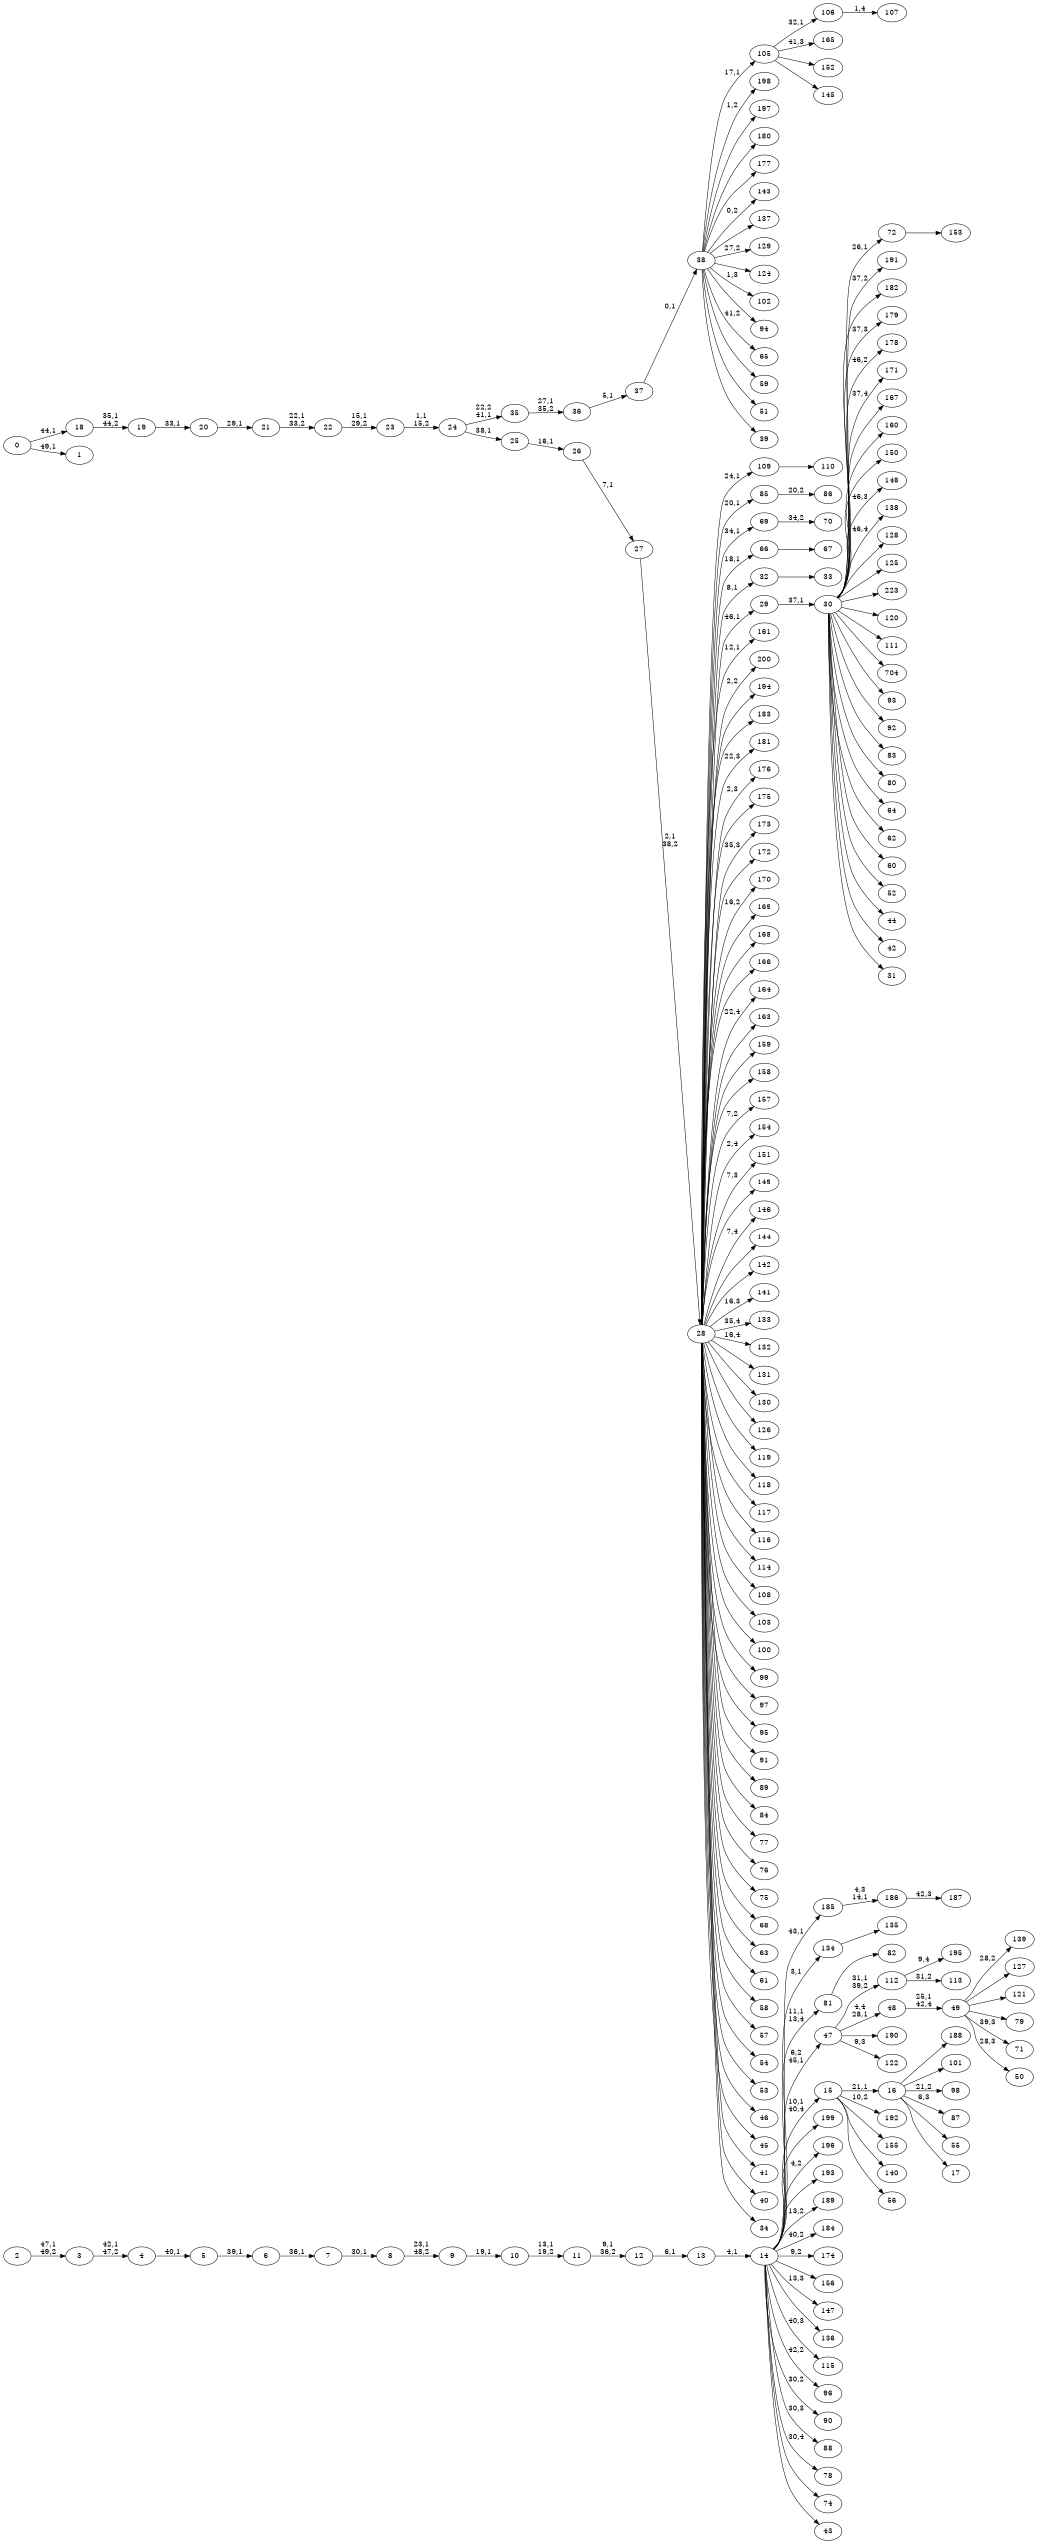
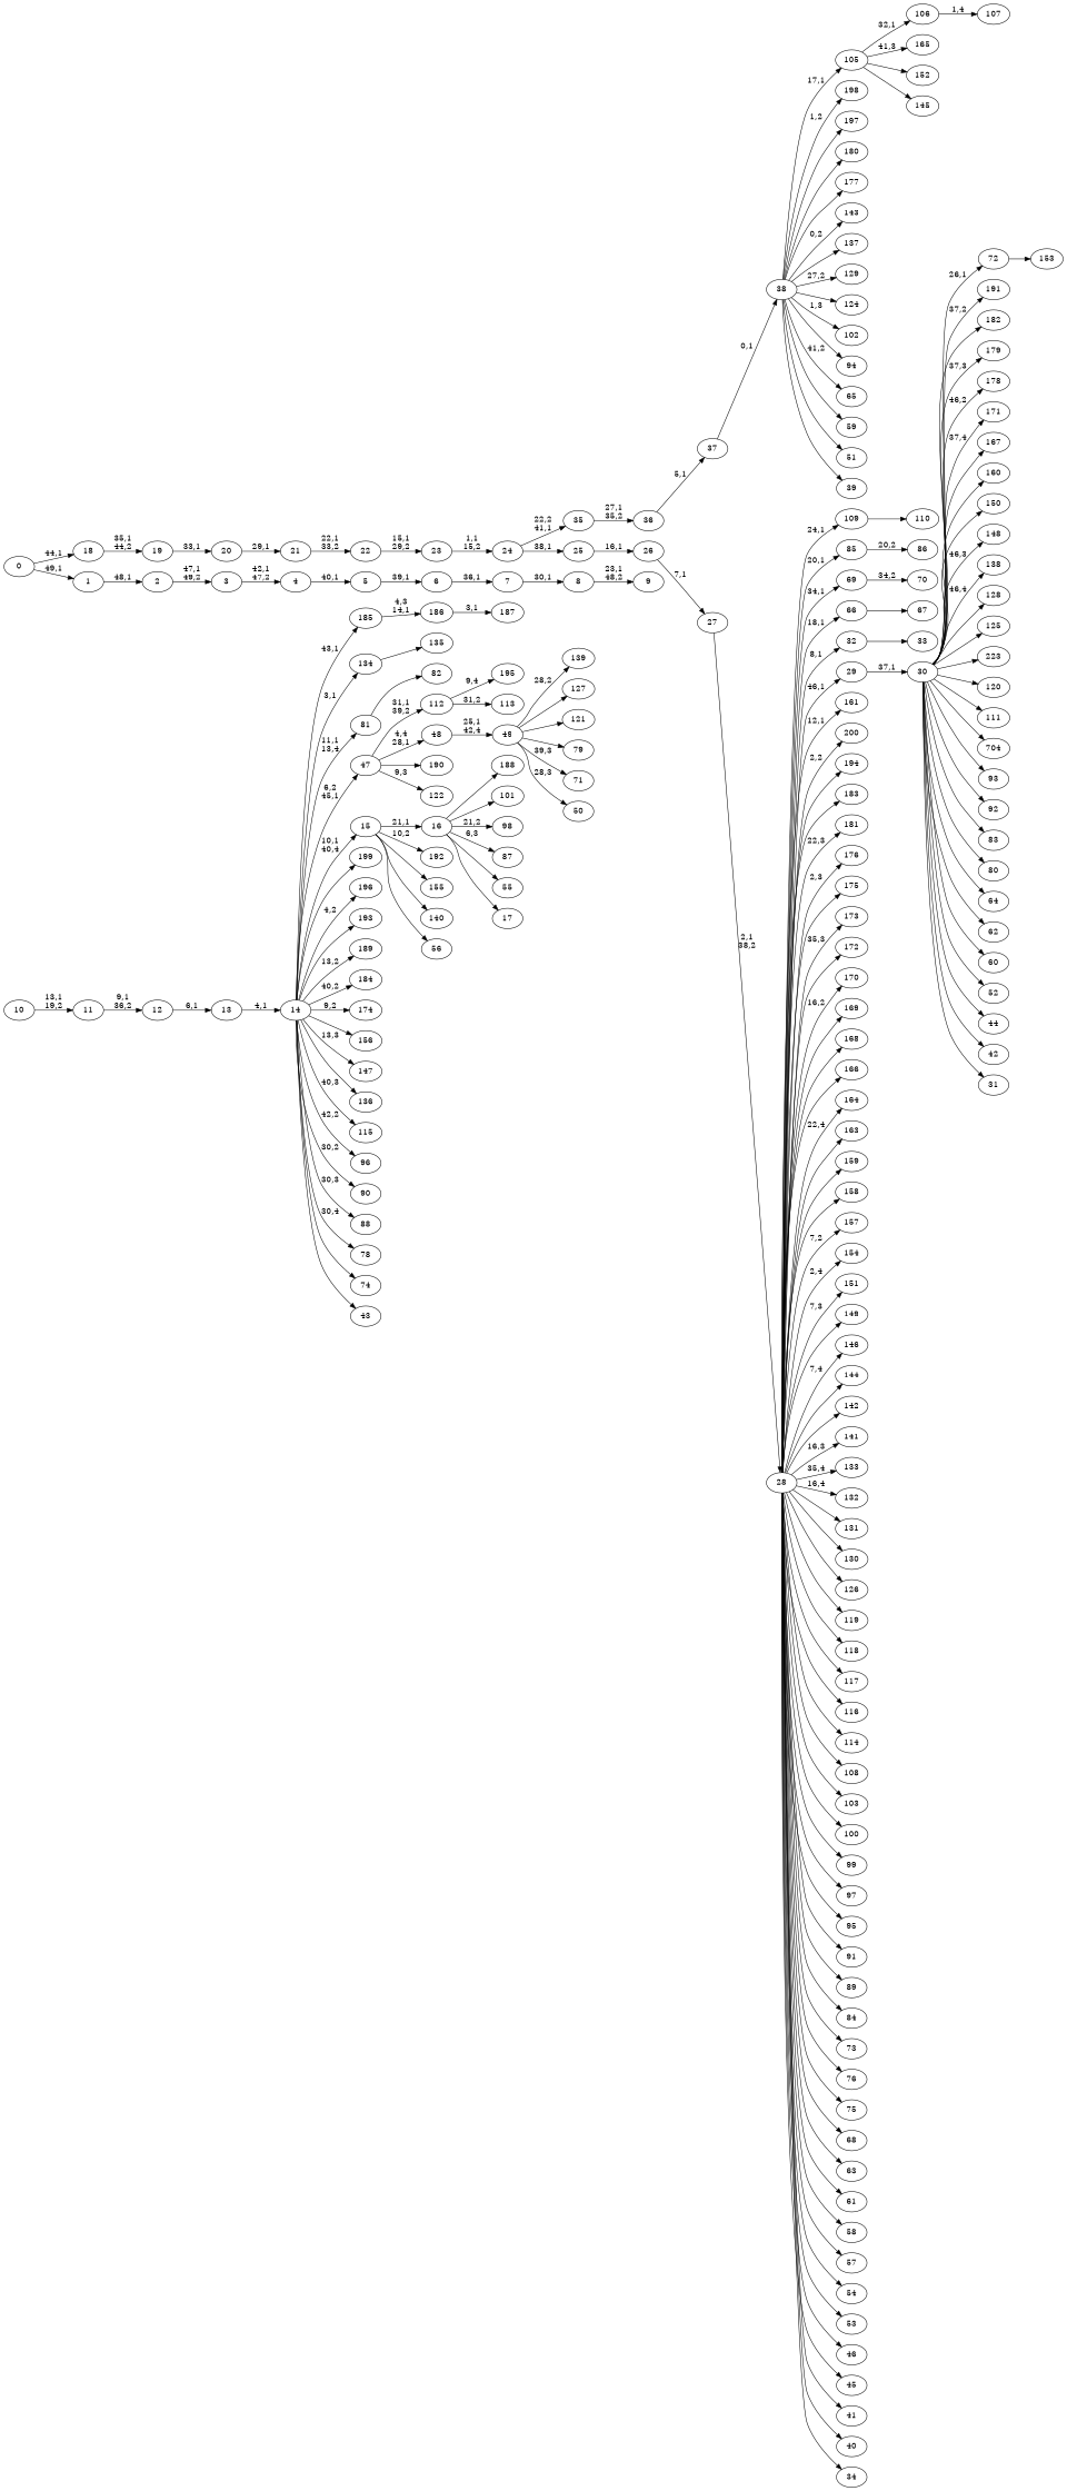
  digraph {
    rankdir=LR
    186
    187
    185
    134
    135
    112
    195
    113
    109
    110
    106
    107
    105
    165
    152
    145
    85
    86
    81
    82
    72
    153
    69
    70
    66
    67
    49
    139
    127
    121
    79
    71
    50
    48
    47
    190
    122
    38
    198
    197
    180
    177
    143
    137
    129
    124
    102
    94
    65
    59
    51
    39
    37
    36
    35
    32
    33
    30
    191
    182
    179
    178
    171
    167
    160
    150
    148
    138
    128
    125
    n71 [label=223]
    120
    111
    n74 [label=704]
    93
    92
    83
    80
    64
    62
    60
    52
    44
    42
    31
    29
    28
    161
    200
    194
    183
    181
    176
    175
    173
    172
    170
    169
    168
    166
    164
    163
    159
    158
    157
    154
    151
    149
    146
    144
    142
    141
    133
    132
    131
    130
    126
    119
    118
    117
    116
    114
    108
    103
    100
    99
    97
    95
    91
    89
    84
-   77
+   77 [label=73]
    76
    75
    68
    63
    61
    58
    57
    54
    53
    46
    45
    41
    40
    34
    27
    26
    25
    24
    23
    22
    21
    20
    19
    18
    16
    188
    101
    98
    87
    55
    17
    15
    192
    155
    140
    56
    14
    199
    196
    193
    189
    184
    174
    156
    147
    136
    115
    96
    90
    88
    78
    74
    43
    13
    12
    11
    10
    9
    8
    7
    6
    5
    4
    3
    2
    1
    0
-   186 -> 187 [label="42,3"]
+   186 -> 187 [label="3,1"]
    185 -> 186 [label="4,3\n14,1"]
    134 -> 135
    112 -> 195 [label="9,4"]
    112 -> 113 [label="31,2"]
    109 -> 110
    106 -> 107 [label="1,4"]
    105 -> 106 [label="32,1"]
    105 -> 165 [label="41,3"]
    105 -> 152
    105 -> 145
    85 -> 86 [label="20,2"]
    81 -> 82
    72 -> 153
    69 -> 70 [label="34,2"]
    66 -> 67
    49 -> 139 [label="28,2"]
    49 -> 127
    49 -> 121
    49 -> 79
    49 -> 71 [label="39,3"]
    49 -> 50 [label="28,3"]
    48 -> 49 [label="25,1\n42,4"]
    47 -> 112 [label="31,1\n39,2"]
    47 -> 48 [label="4,4\n28,1"]
    47 -> 190
    47 -> 122 [label="9,3"]
    38 -> 105 [label="17,1"]
    38 -> 198 [label="1,2"]
    38 -> 197
    38 -> 180
    38 -> 177
    38 -> 143 [label="0,2"]
    38 -> 137
    38 -> 129 [label="27,2"]
    38 -> 124
    38 -> 102 [label="1,3"]
    38 -> 94
    38 -> 65 [label="41,2"]
    38 -> 59
    38 -> 51
    38 -> 39
    37 -> 38 [label="0,1"]
    36 -> 37 [label="5,1"]
    35 -> 36 [label="27,1\n35,2"]
    32 -> 33
    30 -> 72 [label="26,1"]
    30 -> 191 [label="37,2"]
    30 -> 182
    30 -> 179 [label="37,3"]
    30 -> 178 [label="46,2"]
    30 -> 171 [label="37,4"]
    30 -> 167
    30 -> 160
    30 -> 150
    30 -> 148 [label="46,3"]
    30 -> 138 [label="46,4"]
    30 -> 128
    30 -> 125
    30 -> n71
    30 -> 120
    30 -> 111
    30 -> n74
    30 -> 93
    30 -> 92
    30 -> 83
    30 -> 80
    30 -> 64
    30 -> 62
    30 -> 60
    30 -> 52
    30 -> 44
    30 -> 42
    30 -> 31
    29 -> 30 [label="37,1"]
    28 -> 109 [label="24,1"]
    28 -> 85 [label="20,1"]
    28 -> 69 [label="34,1"]
    28 -> 66 [label="18,1"]
    28 -> 32 [label="8,1"]
    28 -> 29 [label="46,1"]
    28 -> 161 [label="12,1"]
    28 -> 200 [label="2,2"]
    28 -> 194
    28 -> 183
    28 -> 181 [label="22,3"]
    28 -> 176 [label="2,3"]
    28 -> 175
    28 -> 173 [label="35,3"]
    28 -> 172
    28 -> 170 [label="16,2"]
    28 -> 169
    28 -> 168
    28 -> 166
    28 -> 164 [label="22,4"]
    28 -> 163
    28 -> 159
    28 -> 158
    28 -> 157 [label="7,2"]
    28 -> 154 [label="2,4"]
    28 -> 151 [label="7,3"]
    28 -> 149
    28 -> 146 [label="7,4"]
    28 -> 144
    28 -> 142
    28 -> 141 [label="16,3"]
    28 -> 133 [label="35,4"]
    28 -> 132 [label="16,4"]
    28 -> 131
    28 -> 130
    28 -> 126
    28 -> 119
    28 -> 118
    28 -> 117
    28 -> 116
    28 -> 114
    28 -> 108
    28 -> 103
    28 -> 100
    28 -> 99
    28 -> 97
    28 -> 95
    28 -> 91
    28 -> 89
    28 -> 84
    28 -> 77
    28 -> 76
    28 -> 75
    28 -> 68
    28 -> 63
    28 -> 61
    28 -> 58
    28 -> 57
    28 -> 54
    28 -> 53
    28 -> 46
    28 -> 45
    28 -> 41
    28 -> 40
    28 -> 34
    27 -> 28 [label="2,1\n38,2"]
    26 -> 27 [label="7,1"]
    25 -> 26 [label="16,1"]
    24 -> 35 [label="22,2\n41,1"]
    24 -> 25 [label="38,1"]
    23 -> 24 [label="1,1\n15,2"]
    22 -> 23 [label="15,1\n29,2"]
    21 -> 22 [label="22,1\n33,2"]
    20 -> 21 [label="29,1"]
    19 -> 20 [label="33,1"]
    18 -> 19 [label="35,1\n44,2"]
    16 -> 188
    16 -> 101
    16 -> 98 [label="21,2"]
    16 -> 87 [label="6,3"]
    16 -> 55
    16 -> 17
    15 -> 16 [label="21,1"]
    15 -> 192 [label="10,2"]
    15 -> 155
    15 -> 140
    15 -> 56
    14 -> 185 [label="43,1"]
    14 -> 134 [label="3,1"]
    14 -> 81 [label="11,1\n13,4"]
    14 -> 47 [label="6,2\n45,1"]
    14 -> 15 [label="10,1\n40,4"]
    14 -> 199
    14 -> 196 [label="4,2"]
    14 -> 193
    14 -> 189 [label="13,2"]
    14 -> 184 [label="40,2"]
    14 -> 174 [label="9,2"]
    14 -> 156
    14 -> 147 [label="13,3"]
    14 -> 136
    14 -> 115 [label="40,3"]
    14 -> 96 [label="42,2"]
    14 -> 90 [label="30,2"]
    14 -> 88 [label="30,3"]
    14 -> 78 [label="30,4"]
    14 -> 74
    14 -> 43
    13 -> 14 [label="4,1"]
    12 -> 13 [label="6,1"]
    11 -> 12 [label="9,1\n36,2"]
    10 -> 11 [label="13,1\n19,2"]
-   9 -> 10 [label="19,1"]
    8 -> 9 [label="23,1\n48,2"]
    7 -> 8 [label="30,1"]
    6 -> 7 [label="36,1"]
    5 -> 6 [label="39,1"]
    4 -> 5 [label="40,1"]
    3 -> 4 [label="42,1\n47,2"]
    2 -> 3 [label="47,1\n49,2"]
+   1 -> 2 [label="48,1"]
    0 -> 18 [label="44,1"]
    0 -> 1 [label="49,1"]
  }
